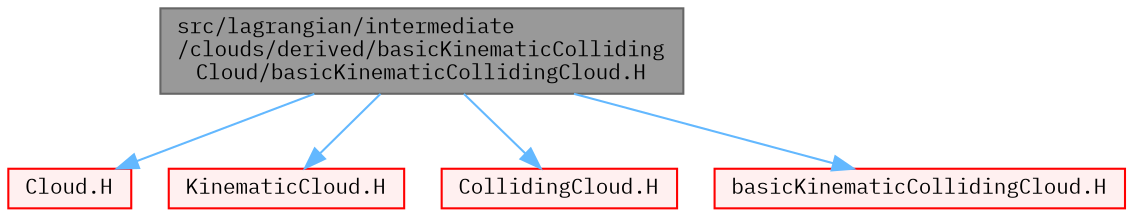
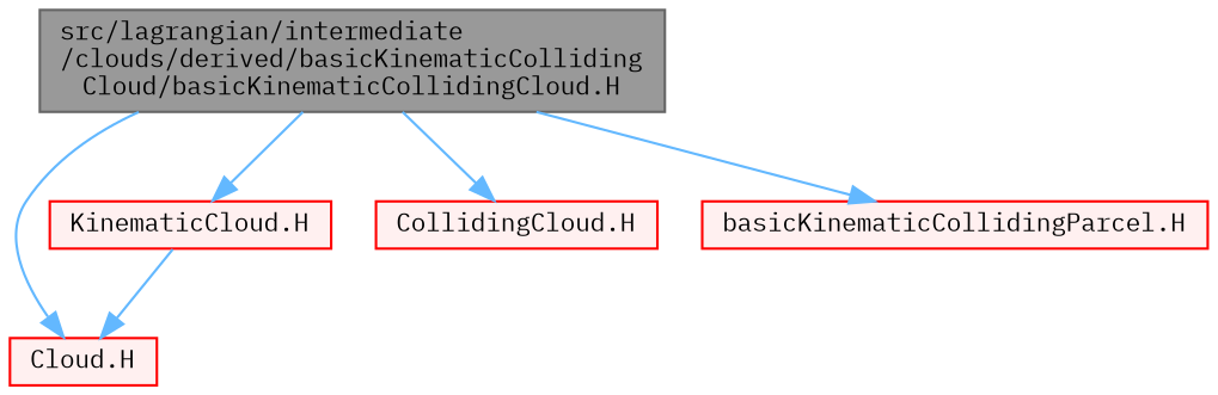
  digraph {
    fontname="IBM Plex Mono"
    node [color=red fillcolor="#FFF0F0" fontname="IBM Plex Mono" fontsize=10 shape=box style=filled]
    edge [color=steelblue1 fontname="IBM Plex Mono" fontsize=10 labelfontname=Helvetica labelfontsize=10 style=solid]
    n1 [color=gray40 fillcolor=grey60 fontcolor=black height=0.2 label="src/lagrangian/intermediate\l/clouds/derived/basicKinematicColliding\lCloud/basicKinematicCollidingCloud.H" width=0.4]
    n2 [height=0.2 label="Cloud.H" width=0.4]
    n3 [height=0.2 label="KinematicCloud.H" width=0.4]
    n4 [height=0.2 label="CollidingCloud.H" width=0.4]
-   n5 [height=0.2 label="basicKinematicCollidingCloud.H" width=0.4]
+   n5 [height=0.2 label="basicKinematicCollidingParcel.H" width=0.4]
    n1 -> n2
    n1 -> n3
    n1 -> n4
    n1 -> n5
+   n3 -> n2
  }
